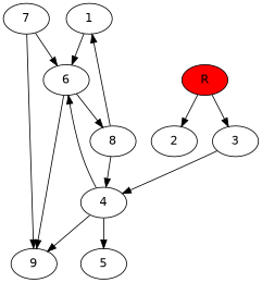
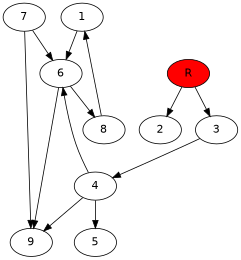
  digraph {
    fontname="DejaVu Sans"
    node [fontname="DejaVu Sans"]
    edge [fontname="DejaVu Sans"]
    1
    6
    9
    8
    3
    4
    5
    7
    R [fillcolor="#ff0000" style=filled]
    2
    1 -> 6
    6 -> 9
    6 -> 8
    8 -> 1
-   8 -> 4
    3 -> 4
    4 -> 6
    4 -> 9
    4 -> 5
    7 -> 6
    7 -> 9
    R -> 3
    R -> 2
  }
